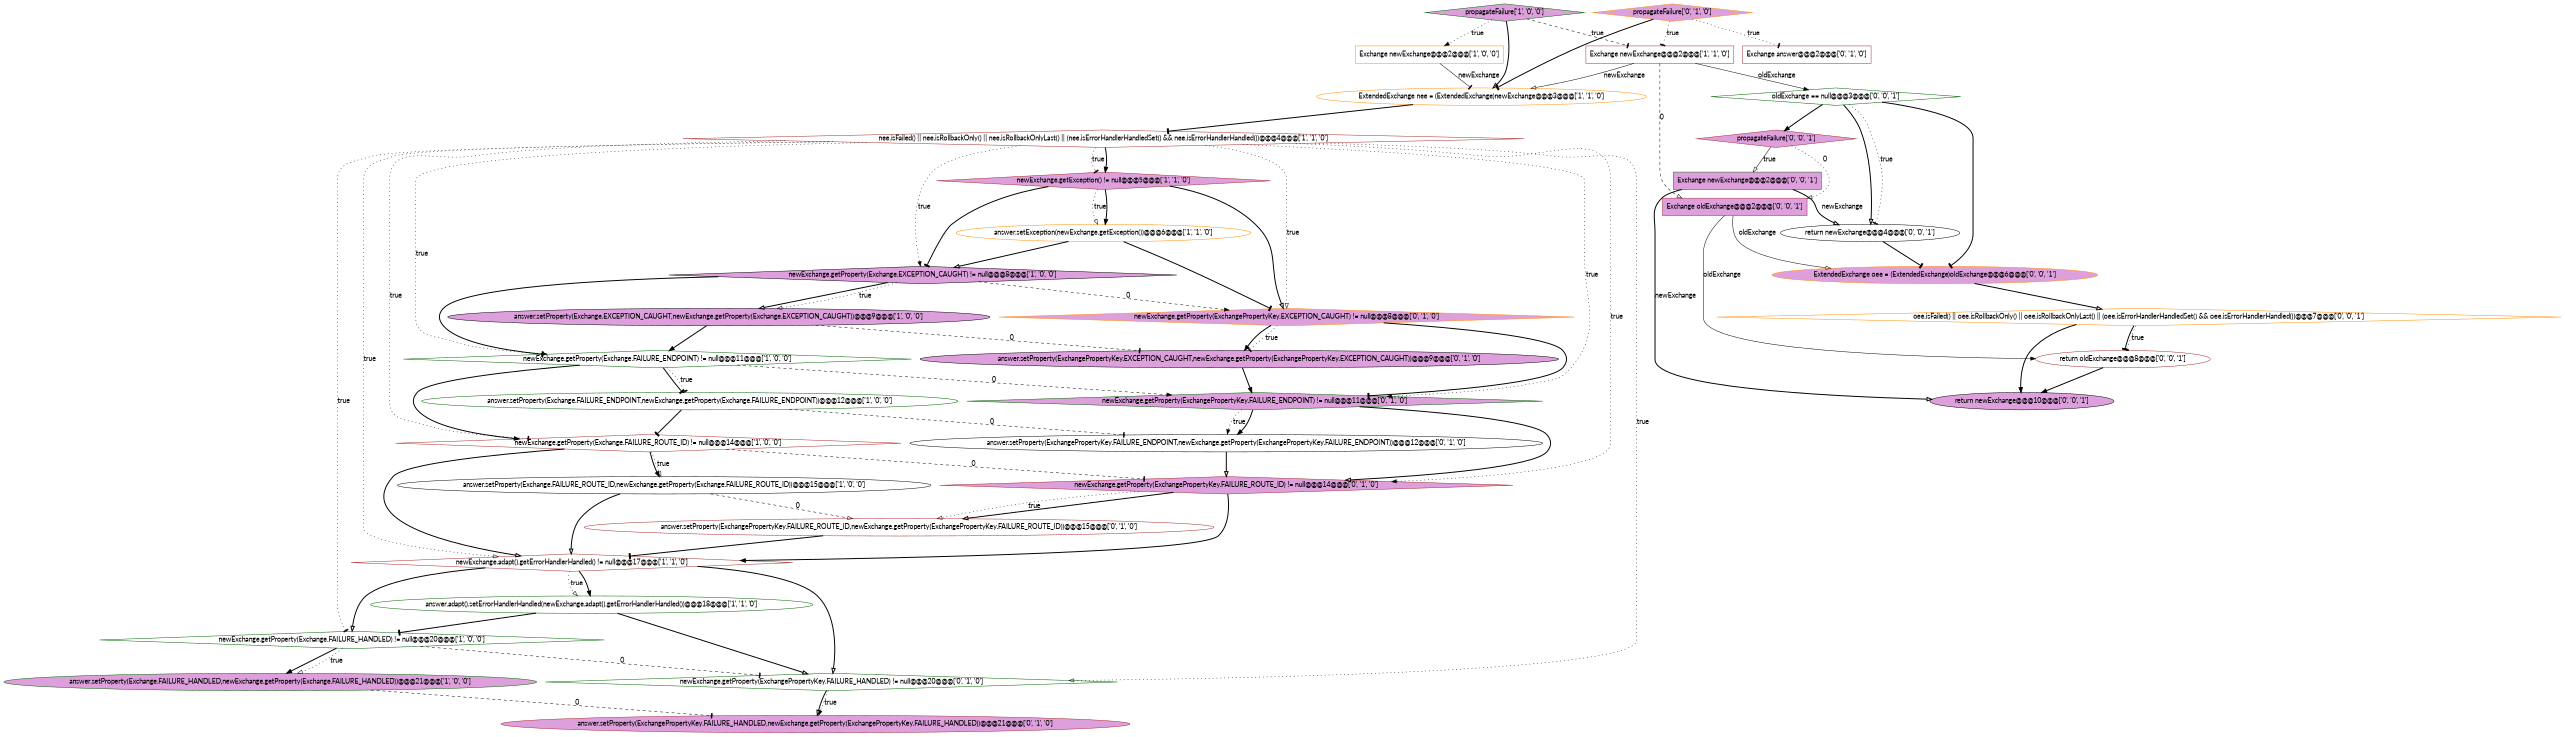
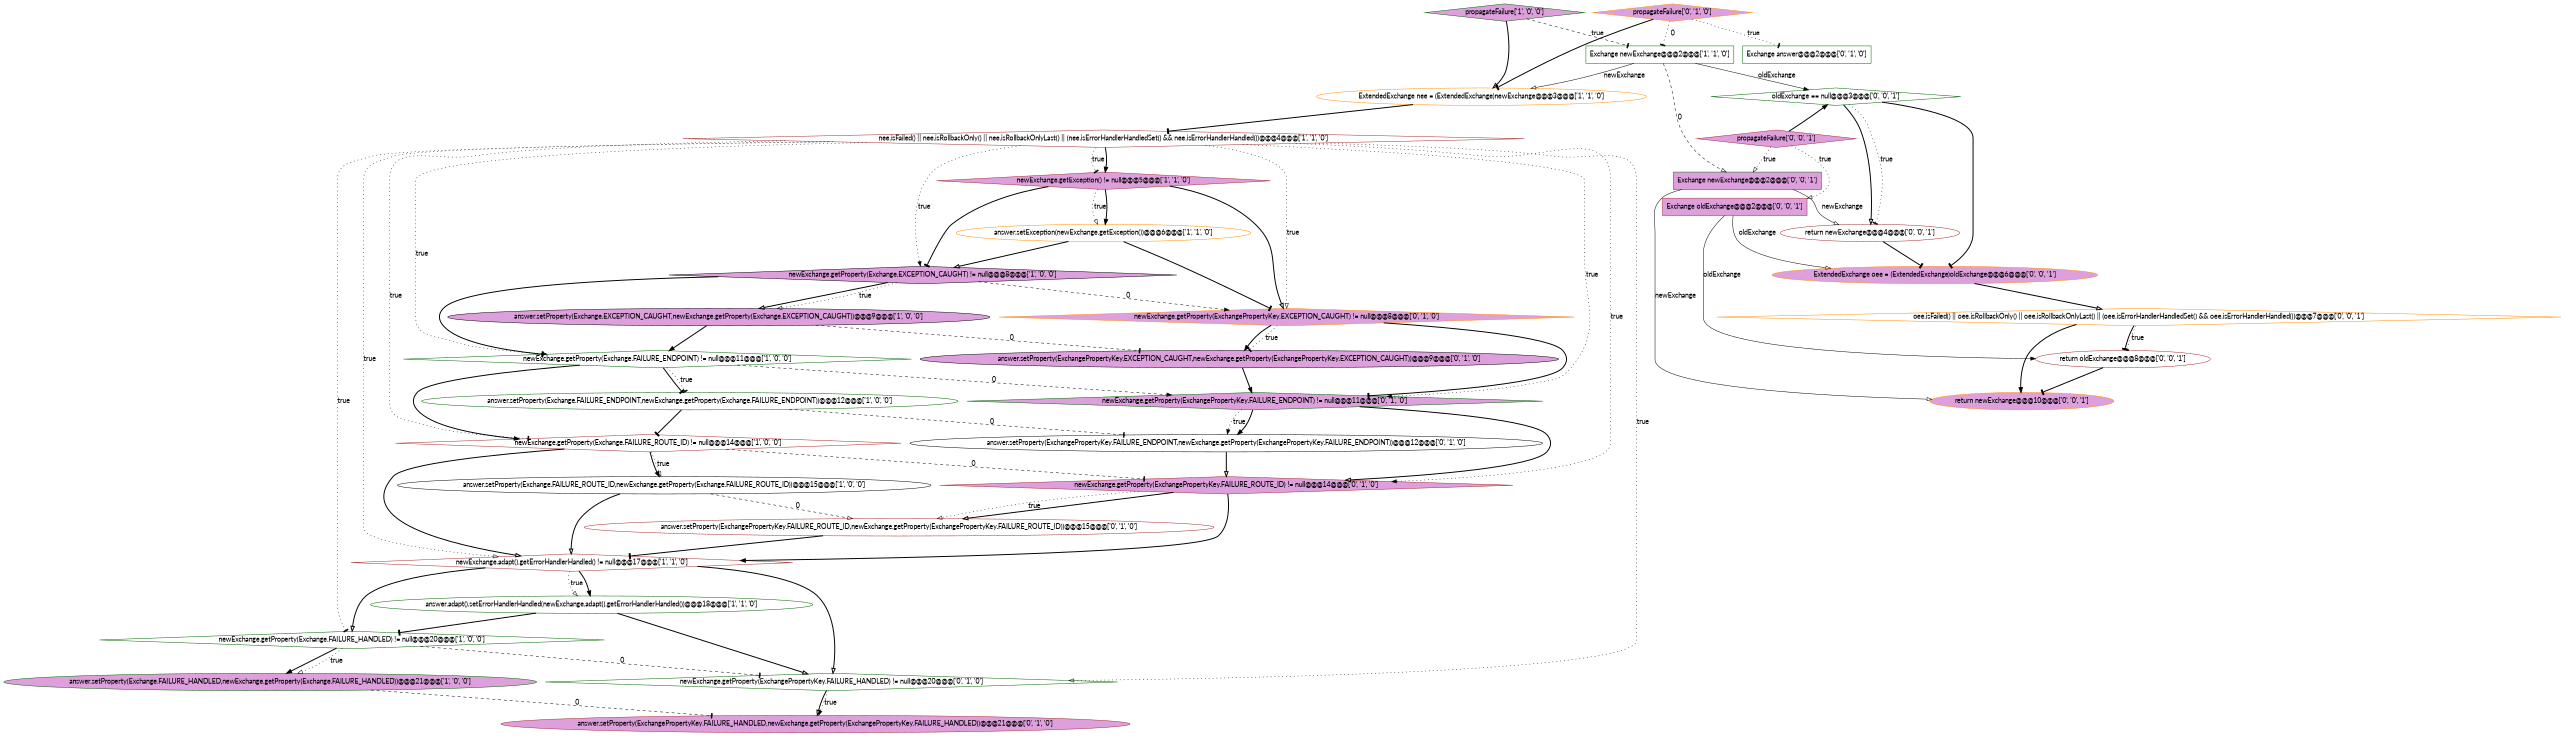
  digraph {
    fontname=Lato
    node [color=brown fillcolor=white fontname=Lato shape=diamond style=filled]
    edge [arrowhead=onormal fontname=Lato style=bold]
    n1 [color=black label="answer.setProperty(Exchange.FAILURE_ROUTE_ID,newExchange.getProperty(Exchange.FAILURE_ROUTE_ID))@@@15@@@['1', '0', '0']" shape=ellipse]
    n2 [label="answer.setProperty(ExchangePropertyKey.FAILURE_ROUTE_ID,newExchange.getProperty(ExchangePropertyKey.FAILURE_ROUTE_ID))@@@15@@@['0', '1', '0']" shape=ellipse]
    n3 [label="newExchange.adapt().getErrorHandlerHandled() != null@@@17@@@['1', '1', '0']"]
    n4 [color=darkgreen label="newExchange.getProperty(ExchangePropertyKey.FAILURE_HANDLED) != null@@@20@@@['0', '1', '0']"]
    n5 [color=darkgreen label="answer.adapt().setErrorHandlerHandled(newExchange.adapt().getErrorHandlerHandled())@@@18@@@['1', '1', '0']" shape=ellipse]
    n6 [color=darkgreen label="newExchange.getProperty(Exchange.FAILURE_HANDLED) != null@@@20@@@['1', '0', '0']"]
    n7 [fillcolor=plum label="answer.setProperty(ExchangePropertyKey.FAILURE_HANDLED,newExchange.getProperty(ExchangePropertyKey.FAILURE_HANDLED))@@@21@@@['0', '1', '0']" shape=ellipse]
    n8 [color=darkgreen fillcolor=plum label="Exchange newExchange@@@2@@@['0', '0', '1']" shape=box]
-   n9 [color=black fillcolor=plum label="return newExchange@@@10@@@['0', '0', '1']" shape=ellipse]
-   n10 [color=black label="return newExchange@@@4@@@['0', '0', '1']" shape=ellipse]
+   n9 [color=darkorange fillcolor=plum label="return newExchange@@@10@@@['0', '0', '1']" shape=ellipse]
+   n10 [label="return newExchange@@@4@@@['0', '0', '1']" shape=ellipse]
    n11 [color=darkorange fillcolor=plum label="ExtendedExchange oee = (ExtendedExchange)oldExchange@@@6@@@['0', '0', '1']" shape=ellipse]
    n12 [color=darkgreen label="oldExchange == null@@@3@@@['0', '0', '1']"]
    n13 [color=darkorange label="oee.isFailed() || oee.isRollbackOnly() || oee.isRollbackOnlyLast() || (oee.isErrorHandlerHandledSet() && oee.isErrorHandlerHandled())@@@7@@@['0', '0', '1']"]
-   n14 [label="Exchange answer@@@2@@@['0', '1', '0']" shape=box]
+   n14 [color=darkgreen label="Exchange answer@@@2@@@['0', '1', '0']" shape=box]
    n15 [color=darkgreen label="answer.setProperty(Exchange.FAILURE_ENDPOINT,newExchange.getProperty(Exchange.FAILURE_ENDPOINT))@@@12@@@['1', '0', '0']" shape=ellipse]
    n16 [color=black label="answer.setProperty(ExchangePropertyKey.FAILURE_ENDPOINT,newExchange.getProperty(ExchangePropertyKey.FAILURE_ENDPOINT))@@@12@@@['0', '1', '0']" shape=ellipse]
    n17 [label="newExchange.getProperty(Exchange.FAILURE_ROUTE_ID) != null@@@14@@@['1', '0', '0']"]
    n18 [fillcolor=plum label="newExchange.getProperty(ExchangePropertyKey.FAILURE_ROUTE_ID) != null@@@14@@@['0', '1', '0']"]
-   n19 [color=darkorange label="Exchange newExchange@@@2@@@['1', '0', '0']" shape=box]
    n20 [color=darkorange label="ExtendedExchange nee = (ExtendedExchange)newExchange@@@3@@@['1', '1', '0']" shape=ellipse]
    n21 [label="nee.isFailed() || nee.isRollbackOnly() || nee.isRollbackOnlyLast() || (nee.isErrorHandlerHandledSet() && nee.isErrorHandlerHandled())@@@4@@@['1', '1', '0']"]
    n22 [color=darkorange fillcolor=plum label="propagateFailure['0', '1', '0']"]
-   n23 [label="Exchange newExchange@@@2@@@['1', '1', '0']" shape=box]
+   n23 [color=darkgreen label="Exchange newExchange@@@2@@@['1', '1', '0']" shape=box]
    n24 [fillcolor=plum label="Exchange oldExchange@@@2@@@['0', '0', '1']" shape=box]
    n25 [color=darkorange label="answer.setException(newExchange.getException())@@@6@@@['1', '1', '0']" shape=ellipse]
    n26 [color=black fillcolor=plum label="newExchange.getProperty(Exchange.EXCEPTION_CAUGHT) != null@@@8@@@['1', '0', '0']"]
    n27 [color=darkorange fillcolor=plum label="newExchange.getProperty(ExchangePropertyKey.EXCEPTION_CAUGHT) != null@@@8@@@['0', '1', '0']"]
    n28 [color=darkgreen label="newExchange.getProperty(Exchange.FAILURE_ENDPOINT) != null@@@11@@@['1', '0', '0']"]
    n29 [color=black fillcolor=plum label="answer.setProperty(Exchange.EXCEPTION_CAUGHT,newExchange.getProperty(Exchange.EXCEPTION_CAUGHT))@@@9@@@['1', '0', '0']" shape=ellipse]
    n30 [color=darkgreen fillcolor=plum label="newExchange.getProperty(ExchangePropertyKey.FAILURE_ENDPOINT) != null@@@11@@@['0', '1', '0']"]
    n31 [color=black fillcolor=plum label="answer.setProperty(ExchangePropertyKey.EXCEPTION_CAUGHT,newExchange.getProperty(ExchangePropertyKey.EXCEPTION_CAUGHT))@@@9@@@['0', '1', '0']" shape=ellipse]
    n32 [color=darkgreen fillcolor=plum label="propagateFailure['1', '0', '0']"]
    n33 [color=darkgreen fillcolor=plum label="answer.setProperty(Exchange.FAILURE_HANDLED,newExchange.getProperty(Exchange.FAILURE_HANDLED))@@@21@@@['1', '0', '0']" shape=ellipse]
    n34 [label="return oldExchange@@@8@@@['0', '0', '1']" shape=ellipse]
    n35 [fillcolor=plum label="newExchange.getException() != null@@@5@@@['1', '1', '0']"]
    n36 [fillcolor=plum label="propagateFailure['0', '0', '1']"]
    n1 -> n2 [label=0 style=dashed]
    n1 -> n3
    n2 -> n3 [arrowhead=tee]
    n3 -> n4
    n3 -> n5 [arrowhead=normal]
    n3 -> n5 [label=true style=dotted]
    n3 -> n6
    n4 -> n7 [arrowhead=normal label=true style=dotted]
    n4 -> n7
    n5 -> n4
    n5 -> n6 [arrowhead=tee]
    n6 -> n4 [arrowhead=tee label=0 style=dashed]
    n6 -> n33 [arrowhead=normal]
    n6 -> n33 [label=true style=dotted]
-   n8 -> n9 [label=newExchange]
-   n8 -> n10 [label=newExchange]
+   n8 -> n9 [label=newExchange style=solid]
+   n8 -> n10 [label=newExchange style=solid]
    n10 -> n11 [arrowhead=tee]
    n11 -> n13
    n12 -> n10
    n12 -> n10 [arrowhead=tee label=true style=dotted]
    n12 -> n11 [arrowhead=tee]
    n13 -> n9 [arrowhead=normal]
    n13 -> n34 [arrowhead=tee]
    n13 -> n34 [arrowhead=tee label=true style=dotted]
    n15 -> n16 [arrowhead=tee label=0 style=dashed]
    n15 -> n17 [arrowhead=tee]
    n16 -> n18
    n17 -> n1 [label=true style=dotted]
    n17 -> n1 [arrowhead=normal]
    n17 -> n3
    n17 -> n18 [arrowhead=tee label=0 style=dashed]
    n18 -> n2
    n18 -> n2 [label=true style=dotted]
    n18 -> n3 [arrowhead=normal]
-   n19 -> n20 [arrowhead=tee label=newExchange style=solid]
    n20 -> n21 [arrowhead=tee]
    n21 -> n3 [label=true style=dotted]
    n21 -> n4 [label=true style=dotted]
    n21 -> n6 [arrowhead=tee label=true style=dotted]
    n21 -> n17 [arrowhead=tee label=true style=dotted]
    n21 -> n18 [arrowhead=normal label=true style=dotted]
    n21 -> n26 [arrowhead=normal label=true style=dotted]
    n21 -> n27 [label=true style=dotted]
    n21 -> n28 [arrowhead=normal label=true style=dotted]
    n21 -> n30 [arrowhead=normal label=true style=dotted]
    n21 -> n35 [arrowhead=normal]
    n21 -> n35 [arrowhead=tee label=true style=dotted]
    n22 -> n14 [arrowhead=tee label=true style=dotted]
    n22 -> n20 [arrowhead=tee]
-   n22 -> n23 [arrowhead=tee label=true style=dotted]
+   n22 -> n23 [arrowhead=tee label=0 style=dotted]
    n23 -> n12 [arrowhead=normal label=oldExchange style=solid]
    n23 -> n20 [label=newExchange style=solid]
-   n23 -> n24 [label=0 style=dashed]
+   n23 -> n8 [label=0 style=dashed]
    n24 -> n11 [label=oldExchange style=solid]
    n24 -> n34 [arrowhead=normal label=oldExchange style=solid]
    n25 -> n26
    n25 -> n27 [arrowhead=tee]
    n26 -> n27 [arrowhead=normal label=0 style=dashed]
    n26 -> n28 [arrowhead=tee]
    n26 -> n29
    n26 -> n29 [label=true style=dotted]
    n27 -> n30 [arrowhead=tee]
    n27 -> n31 [arrowhead=tee label=true style=dotted]
    n27 -> n31 [arrowhead=normal]
    n28 -> n15 [arrowhead=tee]
    n28 -> n15 [arrowhead=tee label=true style=dotted]
    n28 -> n17 [arrowhead=normal]
    n28 -> n30 [arrowhead=normal label=0 style=dashed]
    n29 -> n28 [arrowhead=normal]
    n29 -> n31 [arrowhead=tee label=0 style=dashed]
    n30 -> n16 [arrowhead=normal label=true style=dotted]
    n30 -> n16 [arrowhead=normal]
    n30 -> n18
    n31 -> n30 [arrowhead=normal]
-   n32 -> n19 [arrowhead=normal label=true style=dotted]
    n32 -> n20
    n32 -> n23 [arrowhead=tee label=true style=dashed]
    n33 -> n7 [arrowhead=tee label=0 style=dashed]
-   n34 -> n9 [arrowhead=normal]
+   n34 -> n9 [arrowhead=tee]
    n35 -> n25 [label=true style=dotted]
    n35 -> n25 [arrowhead=normal]
    n35 -> n26 [arrowhead=tee]
    n35 -> n27
-   n36 -> n8 [label=true style=solid]
-   n12 -> n36 [arrowhead=normal]
-   n36 -> n24 [label=0 style=dotted]
+   n36 -> n8 [label=true style=dotted]
+   n36 -> n12 [arrowhead=normal]
+   n36 -> n24 [label=true style=dotted]
  }
